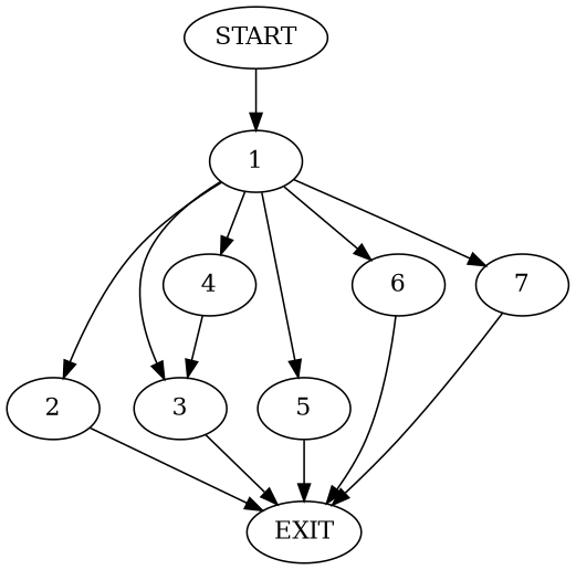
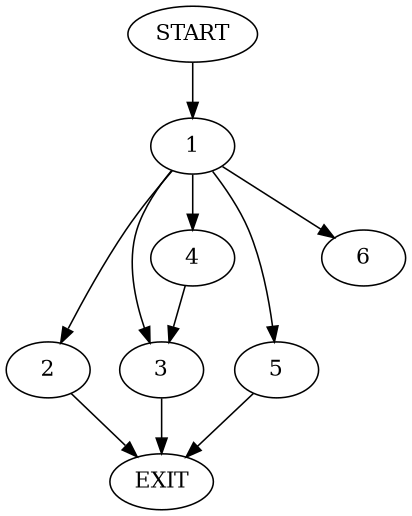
  digraph {
    n1 [label=START]
    1
    2
    3
    4
    5
    6
-   7
    n9 [label=EXIT]
    n1 -> 1
    1 -> 2
    1 -> 3
    1 -> 4
    1 -> 5
    1 -> 6
-   1 -> 7
    2 -> n9
    3 -> n9
    4 -> 3
    5 -> n9
-   6 -> n9
-   7 -> n9
  }
